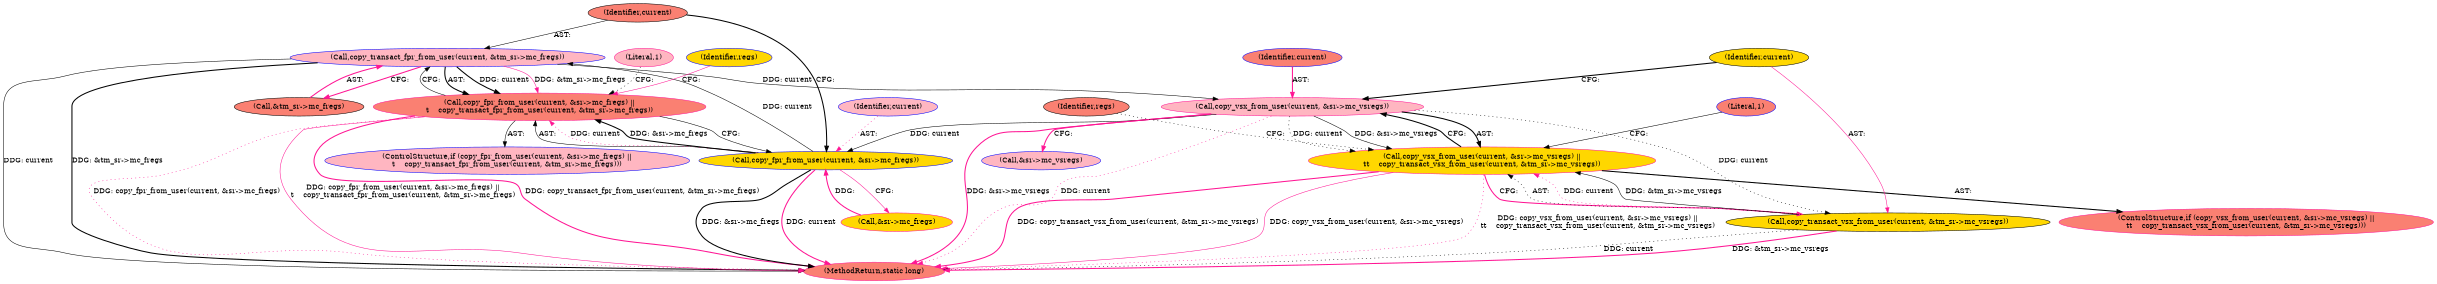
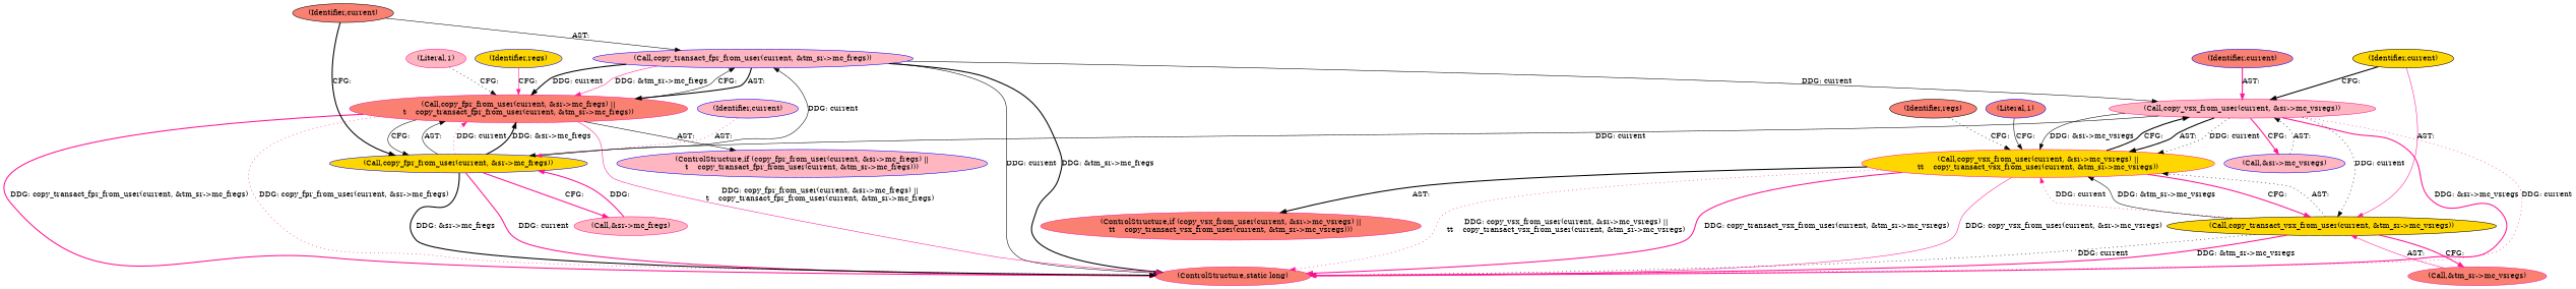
  digraph {
    node [color=blue fillcolor=salmon style=filled]
    edge [color=black style=bold]
    n1 [fillcolor=lightpink label="(Call,copy_transact_fpr_from_user(current, &tm_sr->mc_fregs))"]
    n2 [color=deeppink label="(Call,copy_fpr_from_user(current, &sr->mc_fregs) ||\n\t    copy_transact_fpr_from_user(current, &tm_sr->mc_fregs))"]
    n3 [color=deeppink fillcolor=lightpink label="(Call,copy_vsx_from_user(current, &sr->mc_vsregs))"]
-   n4 [color=black label="(Call,&tm_sr->mc_fregs)"]
-   n5 [color=deeppink label="(MethodReturn,static long)"]
+   n5 [color=deeppink label="(ControlStructure,static long)"]
    n6 [fillcolor=gold label="(Call,copy_fpr_from_user(current, &sr->mc_fregs))"]
    n7 [fillcolor=lightpink label="(ControlStructure,if (copy_fpr_from_user(current, &sr->mc_fregs) ||\n\t    copy_transact_fpr_from_user(current, &tm_sr->mc_fregs)))"]
    n8 [color=deeppink fillcolor=gold label="(Call,copy_vsx_from_user(current, &sr->mc_vsregs) ||\n\t\t    copy_transact_vsx_from_user(current, &tm_sr->mc_vsregs))"]
    n9 [color=black fillcolor=gold label="(Call,copy_transact_vsx_from_user(current, &tm_sr->mc_vsregs))"]
    n10 [fillcolor=lightpink label="(Call,&sr->mc_vsregs)"]
-   n11 [color=deeppink fillcolor=gold label="(Call,&sr->mc_fregs)"]
+   n11 [color=deeppink fillcolor=lightpink label="(Call,&sr->mc_fregs)"]
    n12 [color=deeppink label="(ControlStructure,if (copy_vsx_from_user(current, &sr->mc_vsregs) ||\n\t\t    copy_transact_vsx_from_user(current, &tm_sr->mc_vsregs)))"]
+   n13 [color=deeppink label="(Call,&tm_sr->mc_vsregs)"]
    n14 [label="(Identifier,current)"]
    n15 [color=deeppink fillcolor=lightpink label="(Literal,1)"]
    n16 [color=black fillcolor=gold label="(Identifier,current)"]
    n17 [fillcolor=gold label="(Identifier,regs)"]
    n18 [color=black label="(Identifier,current)"]
    n19 [fillcolor=lightpink label="(Identifier,current)"]
    n20 [label="(Literal,1)"]
    n21 [color=black label="(Identifier,regs)"]
    n1 -> n2 [label="AST: "]
    n1 -> n2 [label="DDG: current"]
    n1 -> n2 [color=deeppink label="DDG: &tm_sr->mc_fregs" style=solid]
    n1 -> n3 [label="DDG: current" style=solid]
-   n1 -> n4 [color=deeppink label="CFG: "]
    n1 -> n5 [label="DDG: current" style=solid]
    n1 -> n5 [label="DDG: &tm_sr->mc_fregs"]
    n2 -> n1 [label="CFG: " style=solid]
    n2 -> n5 [color=deeppink label="DDG: copy_fpr_from_user(current, &sr->mc_fregs) ||\n\t    copy_transact_fpr_from_user(current, &tm_sr->mc_fregs)" style=solid]
    n2 -> n5 [color=deeppink label="DDG: copy_fpr_from_user(current, &sr->mc_fregs)" style=dotted]
    n2 -> n5 [color=deeppink label="DDG: copy_transact_fpr_from_user(current, &tm_sr->mc_fregs)"]
    n2 -> n6 [label="CFG: " style=solid]
    n2 -> n7 [label="AST: " style=solid]
    n3 -> n5 [color=deeppink label="DDG: &sr->mc_vsregs"]
    n3 -> n5 [color=deeppink label="DDG: current" style=dotted]
    n3 -> n6 [label="DDG: current" style=solid]
    n3 -> n8 [label="AST: "]
    n3 -> n8 [label="DDG: current" style=dotted]
    n3 -> n8 [label="DDG: &sr->mc_vsregs" style=solid]
    n3 -> n9 [label="DDG: current" style=dotted]
    n3 -> n10 [color=deeppink label="CFG: "]
-   n4 -> n1 [color=deeppink label="AST: "]
    n6 -> n1 [label="DDG: current" style=solid]
    n6 -> n2 [label="AST: " style=solid]
    n6 -> n2 [color=deeppink label="DDG: current" style=dotted]
    n6 -> n2 [label="DDG: &sr->mc_fregs"]
    n6 -> n5 [color=deeppink label="DDG: current"]
    n6 -> n5 [label="DDG: &sr->mc_fregs"]
-   n6 -> n11 [color=deeppink label="CFG: " style=solid]
+   n6 -> n11 [color=deeppink label="CFG: "]
    n8 -> n3 [label="CFG: "]
    n8 -> n5 [color=deeppink label="DDG: copy_vsx_from_user(current, &sr->mc_vsregs) ||\n\t\t    copy_transact_vsx_from_user(current, &tm_sr->mc_vsregs)" style=dotted]
    n8 -> n5 [color=deeppink label="DDG: copy_transact_vsx_from_user(current, &tm_sr->mc_vsregs)"]
    n8 -> n5 [color=deeppink label="DDG: copy_vsx_from_user(current, &sr->mc_vsregs)" style=solid]
    n8 -> n9 [color=deeppink label="CFG: "]
    n8 -> n12 [label="AST: "]
    n9 -> n5 [label="DDG: current" style=dotted]
    n9 -> n5 [color=deeppink label="DDG: &tm_sr->mc_vsregs"]
    n9 -> n8 [label="AST: " style=dotted]
    n9 -> n8 [color=deeppink label="DDG: current" style=dotted]
    n9 -> n8 [label="DDG: &tm_sr->mc_vsregs" style=solid]
+   n9 -> n13 [color=deeppink label="CFG: "]
+   n10 -> n3 [label="AST: " style=dotted]
    n11 -> n6 [color=deeppink label="DDG: "]
+   n13 -> n9 [color=deeppink label="AST: " style=solid]
    n14 -> n3 [color=deeppink label="AST: "]
    n15 -> n2 [label="CFG: " style=dotted]
    n16 -> n3 [label="CFG: "]
    n16 -> n9 [color=deeppink label="AST: " style=solid]
    n17 -> n2 [color=deeppink label="CFG: " style=solid]
    n18 -> n1 [label="AST: " style=solid]
    n18 -> n6 [label="CFG: "]
    n19 -> n6 [color=deeppink label="AST: " style=dotted]
    n20 -> n8 [label="CFG: " style=solid]
    n21 -> n8 [label="CFG: " style=dotted]
  }
